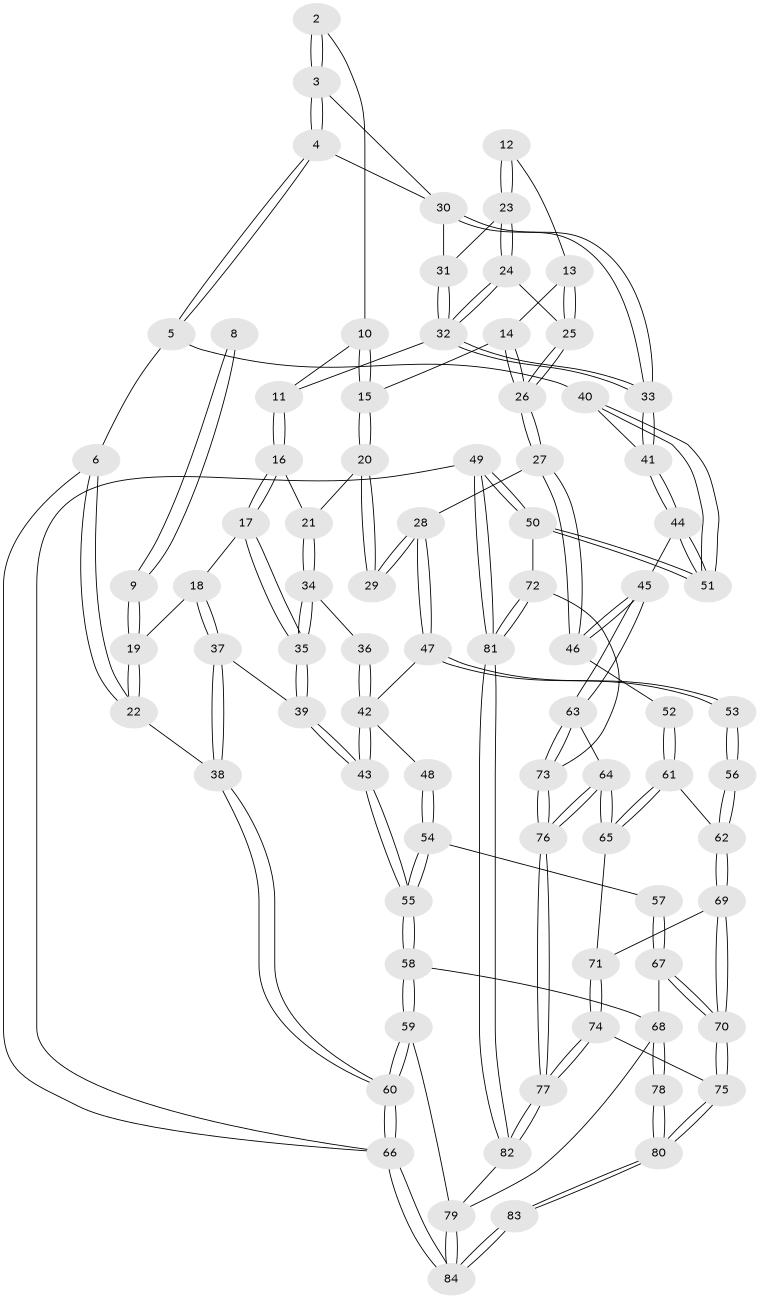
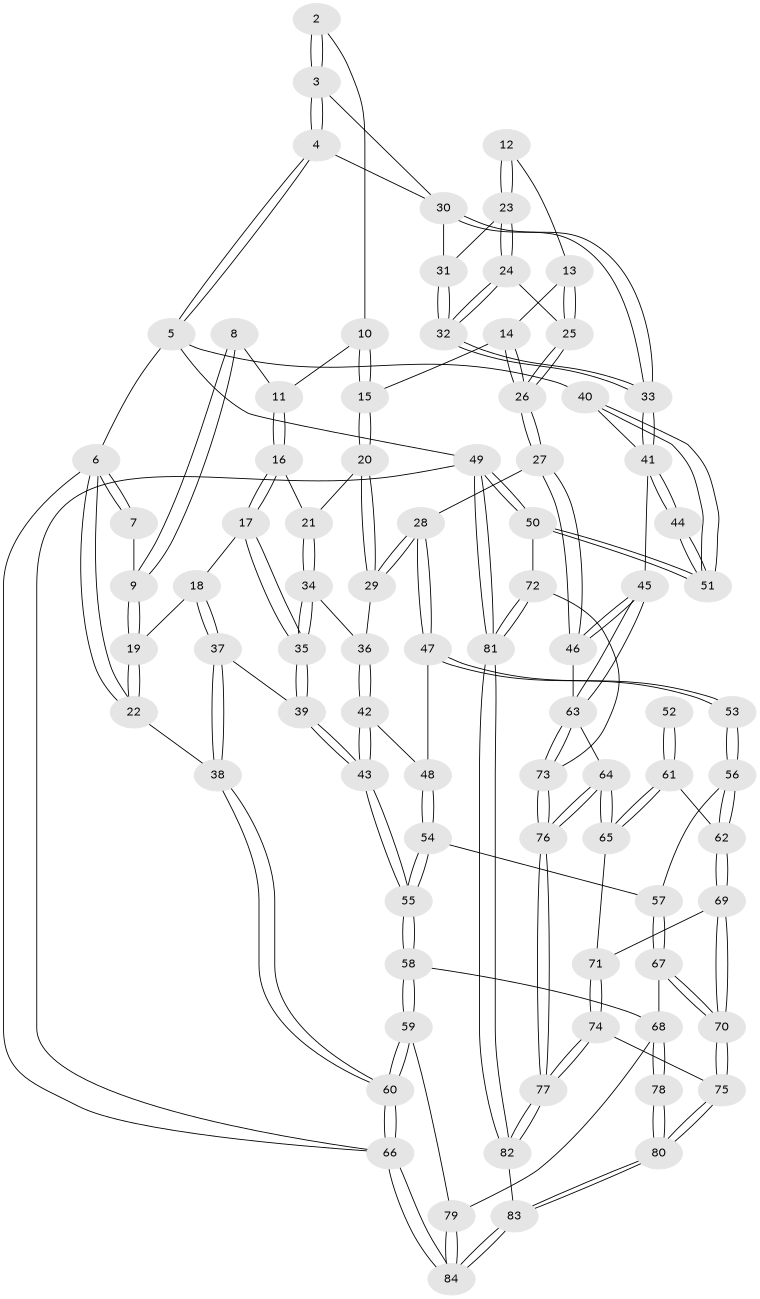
  graph {
    fontname=Lato
    node [color=gray90 fontname=Lato style=filled]
    edge [fontname=Lato]
    2
    3
    10
    8
    9
    11
    4
    30
    15
    5
    12
    13
    23
    6
    40
    49
    31
    33
+   7
    22
    66
    41
    51
    50
    81
    38
    84
    19
    16
    20
    17
    21
    14
    25
    24
    26
    27
    29
    18
    35
    34
    37
    39
    36
    60
    32
    28
    46
    47
    52
    48
    53
    42
    44
    43
    55
    45
    54
    58
    63
    64
    73
    61
    56
    57
    72
    82
    62
    65
    67
    59
    68
    69
    70
    79
    78
    71
    76
    77
    74
    75
    80
    83
    2 -- 3
    2 -- 3
    2 -- 10
    3 -- 4
    3 -- 4
    3 -- 30
    10 -- 11
    10 -- 15
    10 -- 15
    8 -- 9
    8 -- 9
-   32 -- 11
+   8 -- 11
    9 -- 19
    9 -- 19
    11 -- 16
    11 -- 16
    4 -- 30
    4 -- 5
    4 -- 5
    30 -- 31
    30 -- 33
    30 -- 33
    15 -- 20
    15 -- 20
    5 -- 6
    5 -- 40
+   5 -- 49
    12 -- 13
    12 -- 23
    12 -- 23
    13 -- 14
    13 -- 25
    13 -- 25
    23 -- 31
    23 -- 24
    23 -- 24
+   6 -- 7
+   6 -- 7
    6 -- 22
    6 -- 22
    6 -- 66
    40 -- 41
    40 -- 51
    40 -- 51
    49 -- 66
    49 -- 50
    49 -- 50
    49 -- 81
    49 -- 81
    31 -- 32
    31 -- 32
    33 -- 41
    33 -- 41
+   7 -- 9
    22 -- 38
    66 -- 84
    66 -- 84
    41 -- 44
    41 -- 44
    50 -- 51
    50 -- 51
    50 -- 72
    81 -- 82
    81 -- 82
    38 -- 60
    38 -- 60
    19 -- 22
    19 -- 22
    16 -- 17
    16 -- 17
    16 -- 21
    20 -- 21
    20 -- 29
    20 -- 29
    17 -- 18
    17 -- 35
    17 -- 35
    21 -- 34
    21 -- 34
    14 -- 15
    14 -- 26
    14 -- 26
    25 -- 26
    25 -- 26
    24 -- 25
    24 -- 32
    24 -- 32
    26 -- 27
    26 -- 27
    27 -- 28
    27 -- 46
    27 -- 46
+   29 -- 36
    18 -- 19
    18 -- 37
    18 -- 37
    35 -- 39
    35 -- 39
    34 -- 35
    34 -- 35
    34 -- 36
    37 -- 38
    37 -- 38
    37 -- 39
    39 -- 43
    39 -- 43
    36 -- 42
    36 -- 42
    60 -- 66
    60 -- 66
    32 -- 33
    32 -- 33
    28 -- 29
    28 -- 29
    28 -- 47
    28 -- 47
-   46 -- 52
-   47 -- 42
+   46 -- 63
+   47 -- 48
    47 -- 53
    47 -- 53
    52 -- 61
    52 -- 61
    48 -- 54
    48 -- 54
    53 -- 56
    53 -- 56
    42 -- 48
    42 -- 43
    42 -- 43
    44 -- 51
    44 -- 51
-   44 -- 45
+   41 -- 45
    43 -- 55
    43 -- 55
    55 -- 58
    55 -- 58
    45 -- 46
    45 -- 46
    45 -- 63
    45 -- 63
    54 -- 55
    54 -- 55
    54 -- 57
    58 -- 59
    58 -- 59
    58 -- 68
    63 -- 64
    63 -- 73
    63 -- 73
    64 -- 65
    64 -- 65
    64 -- 76
    64 -- 76
    73 -- 76
    73 -- 76
    61 -- 62
    61 -- 65
    61 -- 65
+   56 -- 57
    56 -- 62
    56 -- 62
    57 -- 67
    57 -- 67
    72 -- 81
    72 -- 81
    72 -- 73
-   82 -- 79
+   82 -- 83
    62 -- 69
    62 -- 69
    65 -- 71
    67 -- 68
    67 -- 70
    67 -- 70
    59 -- 60
    59 -- 60
    59 -- 79
    68 -- 79
    68 -- 78
    68 -- 78
    69 -- 70
    69 -- 70
    69 -- 71
    70 -- 75
    70 -- 75
    79 -- 84
    79 -- 84
    78 -- 80
    78 -- 80
    71 -- 74
    71 -- 74
    76 -- 77
    76 -- 77
    77 -- 82
    77 -- 82
    74 -- 77
    74 -- 77
    74 -- 75
    75 -- 80
    75 -- 80
    80 -- 83
    80 -- 83
    83 -- 84
    83 -- 84
  }
